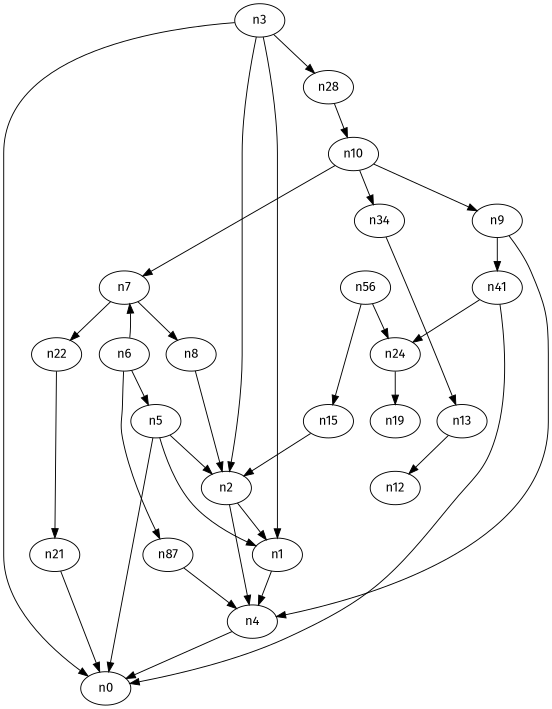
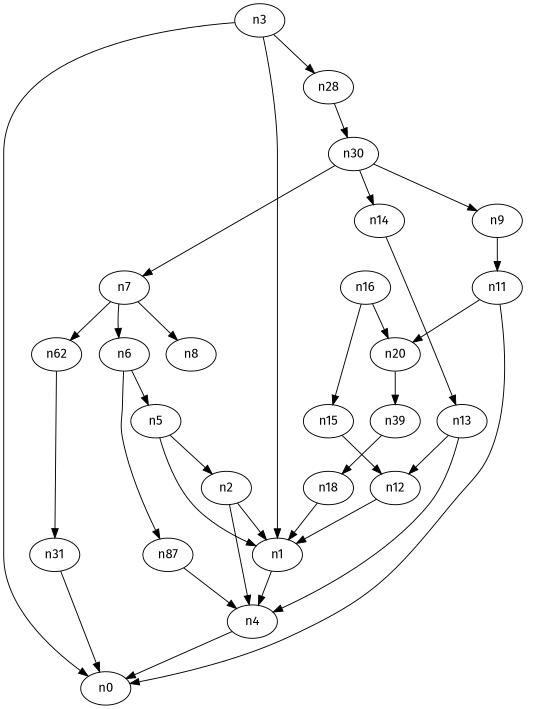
  digraph {
    fontname="Fira Sans"
    node [fontname="Fira Sans"]
    edge [fontname="Fira Sans"]
    n1
    n4
    n0
    n2
    n3
    n23 [label=n28]
-   n10
+   n10 [label=n30]
    n7
    n9
-   n14 [label=n34]
+   n14
    n5
    n6
    n17 [label=n87]
    n8
-   n22
-   n21
-   n11 [label=n41]
-   n20 [label=n24]
-   n16 [label=n56]
+   n22 [label=n62]
+   n21 [label=n31]
+   n11
+   n20
+   n16
    n15
    n13
    n12
-   n19
+   n19 [label=n39]
+   n18
    n1 -> n4
    n4 -> n0
    n2 -> n1
    n2 -> n4
    n3 -> n1
    n3 -> n0
-   n3 -> n2
    n3 -> n23
    n23 -> n10
    n10 -> n7
    n10 -> n9
    n10 -> n14
-   n6 -> n7
+   n7 -> n6
    n7 -> n8
    n7 -> n22
-   n9 -> n4
+   n13 -> n4
    n9 -> n11
    n14 -> n13
    n5 -> n1
-   n5 -> n0
    n5 -> n2
    n6 -> n5
    n6 -> n17
    n17 -> n4
-   n8 -> n2
    n22 -> n21
    n21 -> n0
    n11 -> n0
    n11 -> n20
    n20 -> n19
    n16 -> n20
    n16 -> n15
-   n15 -> n2
+   n15 -> n12
    n13 -> n12
+   n12 -> n1
+   n19 -> n18
+   n18 -> n1
  }
